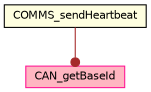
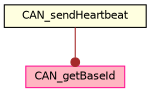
  digraph {
    rankdir=TB
    node [fontname=Helvetica fontsize=10 shape=record style=filled]
-   n1 [color=black fillcolor=lightyellow fontcolor=black height=0.2 label=COMMS_sendHeartbeat width=0.4]
+   n1 [color=black fillcolor=lightyellow fontcolor=black height=0.2 label=CAN_sendHeartbeat width=0.4]
    n2 [color=deeppink fillcolor=lightpink height=0.2 label=CAN_getBaseId width=0.4]
    n1 -> n2 [color=brown fontname=Helvetica fontsize=10 labelfontname=Helvetica labelfontsize=10 style=solid arrowhead=dot]
  }
